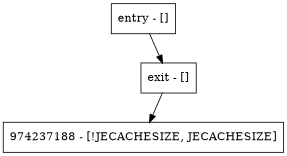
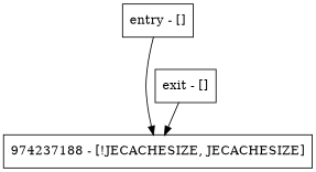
  digraph {
    node [shape=record]
    n1 [label="entry - []"]
    n2 [label="974237188 - [!JECACHESIZE, JECACHESIZE]"]
    n3 [label="exit - []"]
-   n1 -> n3
+   n1 -> n2
    n3 -> n2
  }
